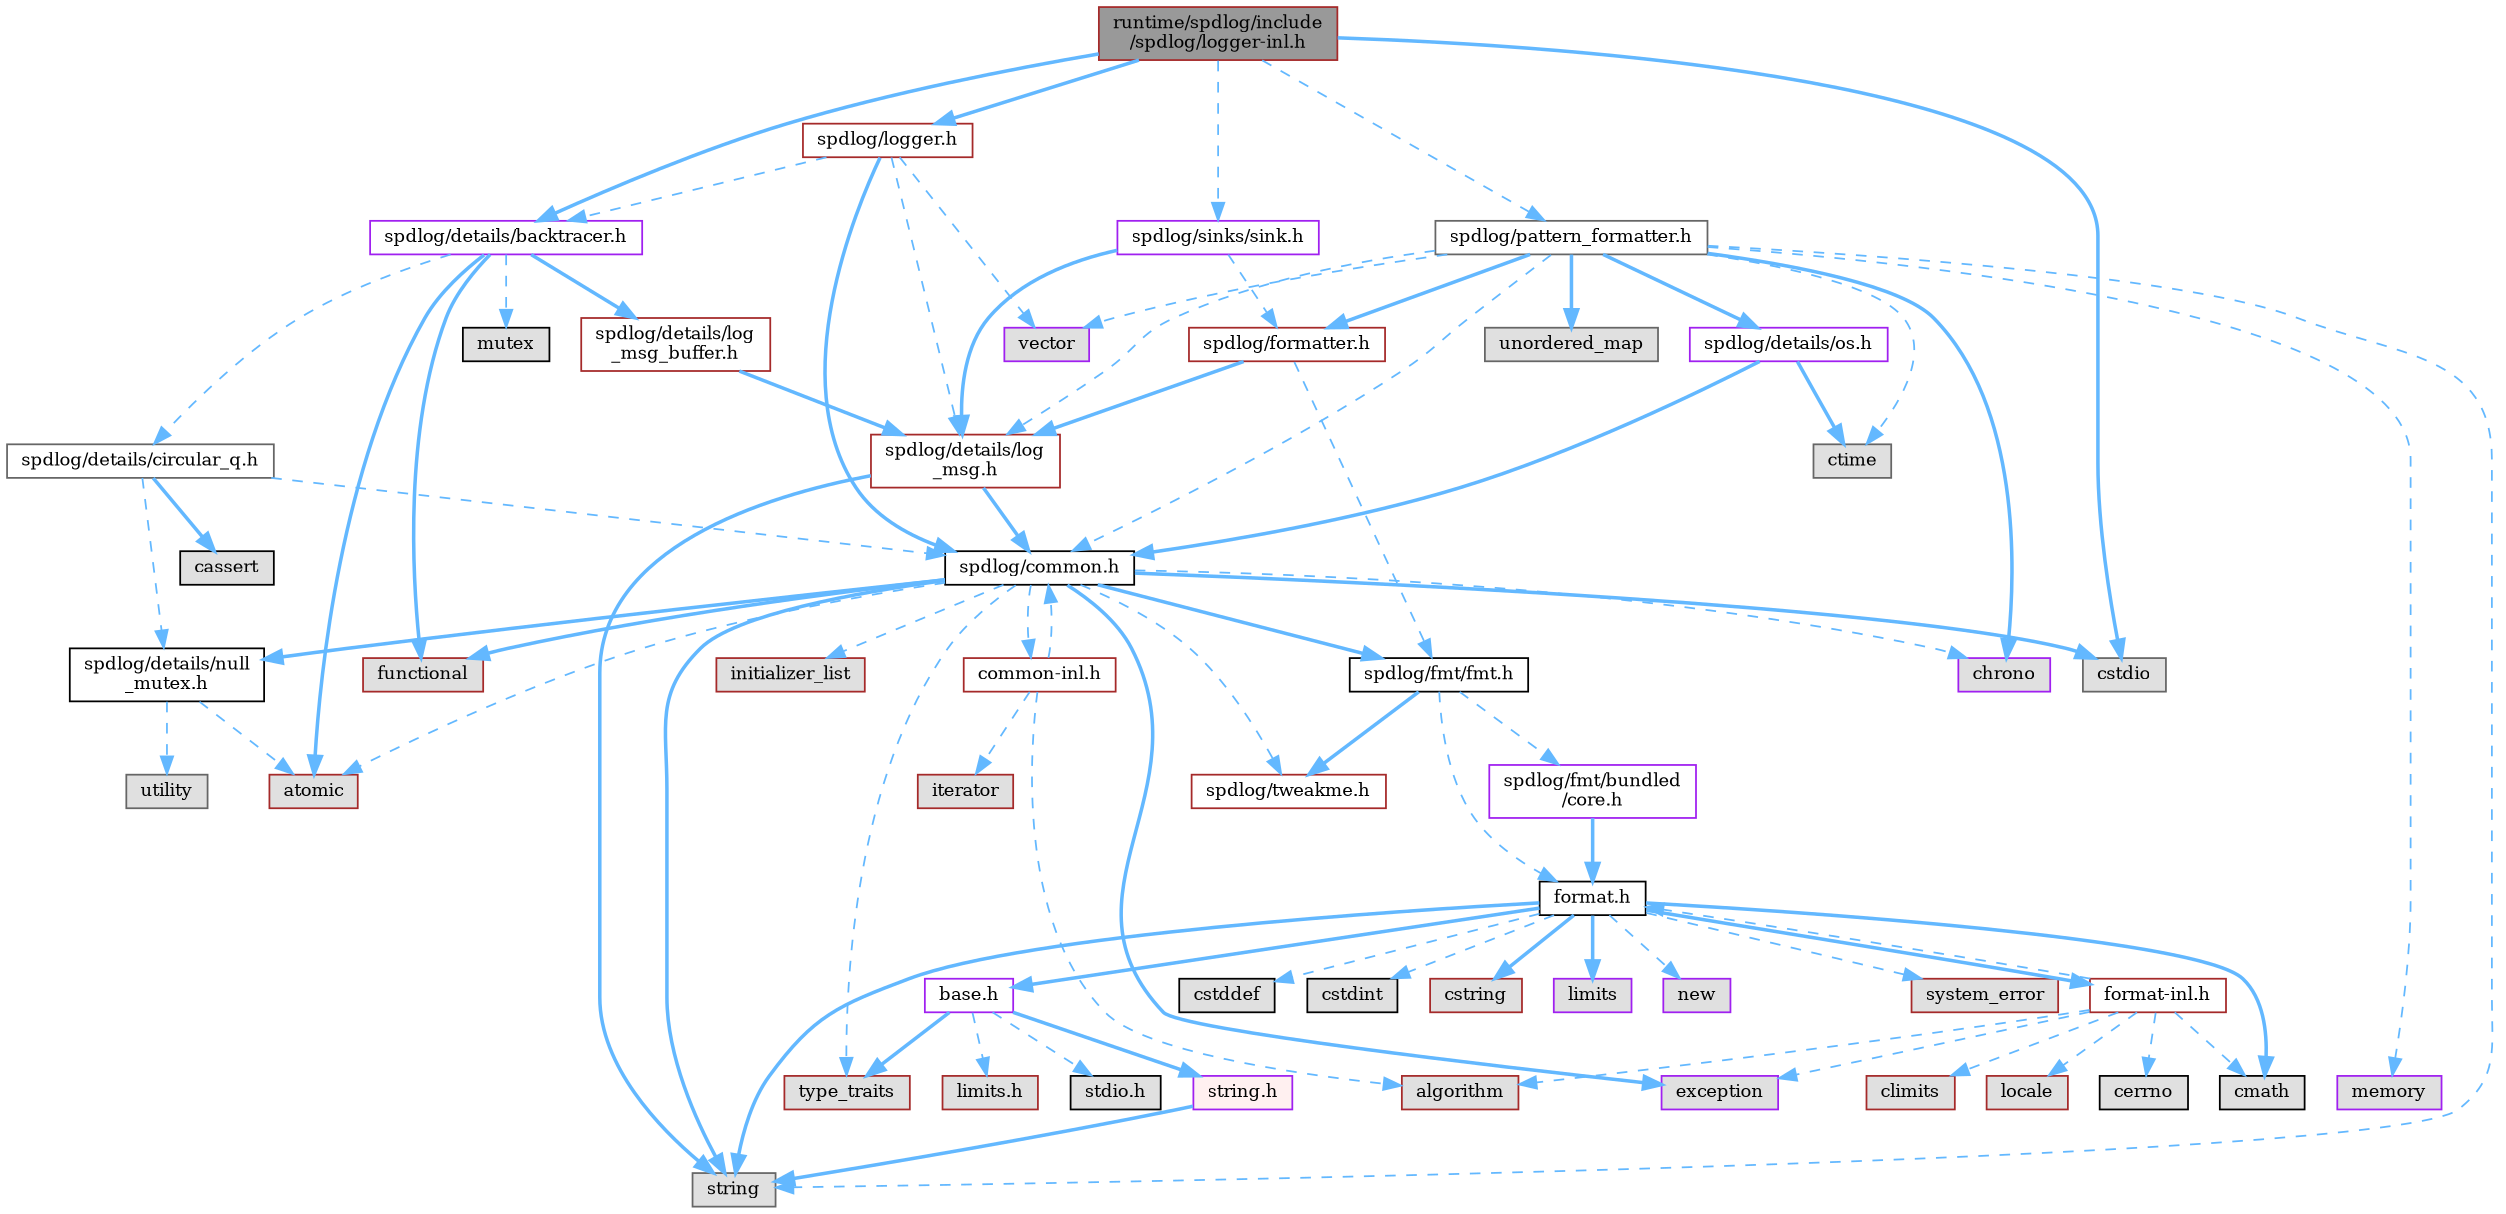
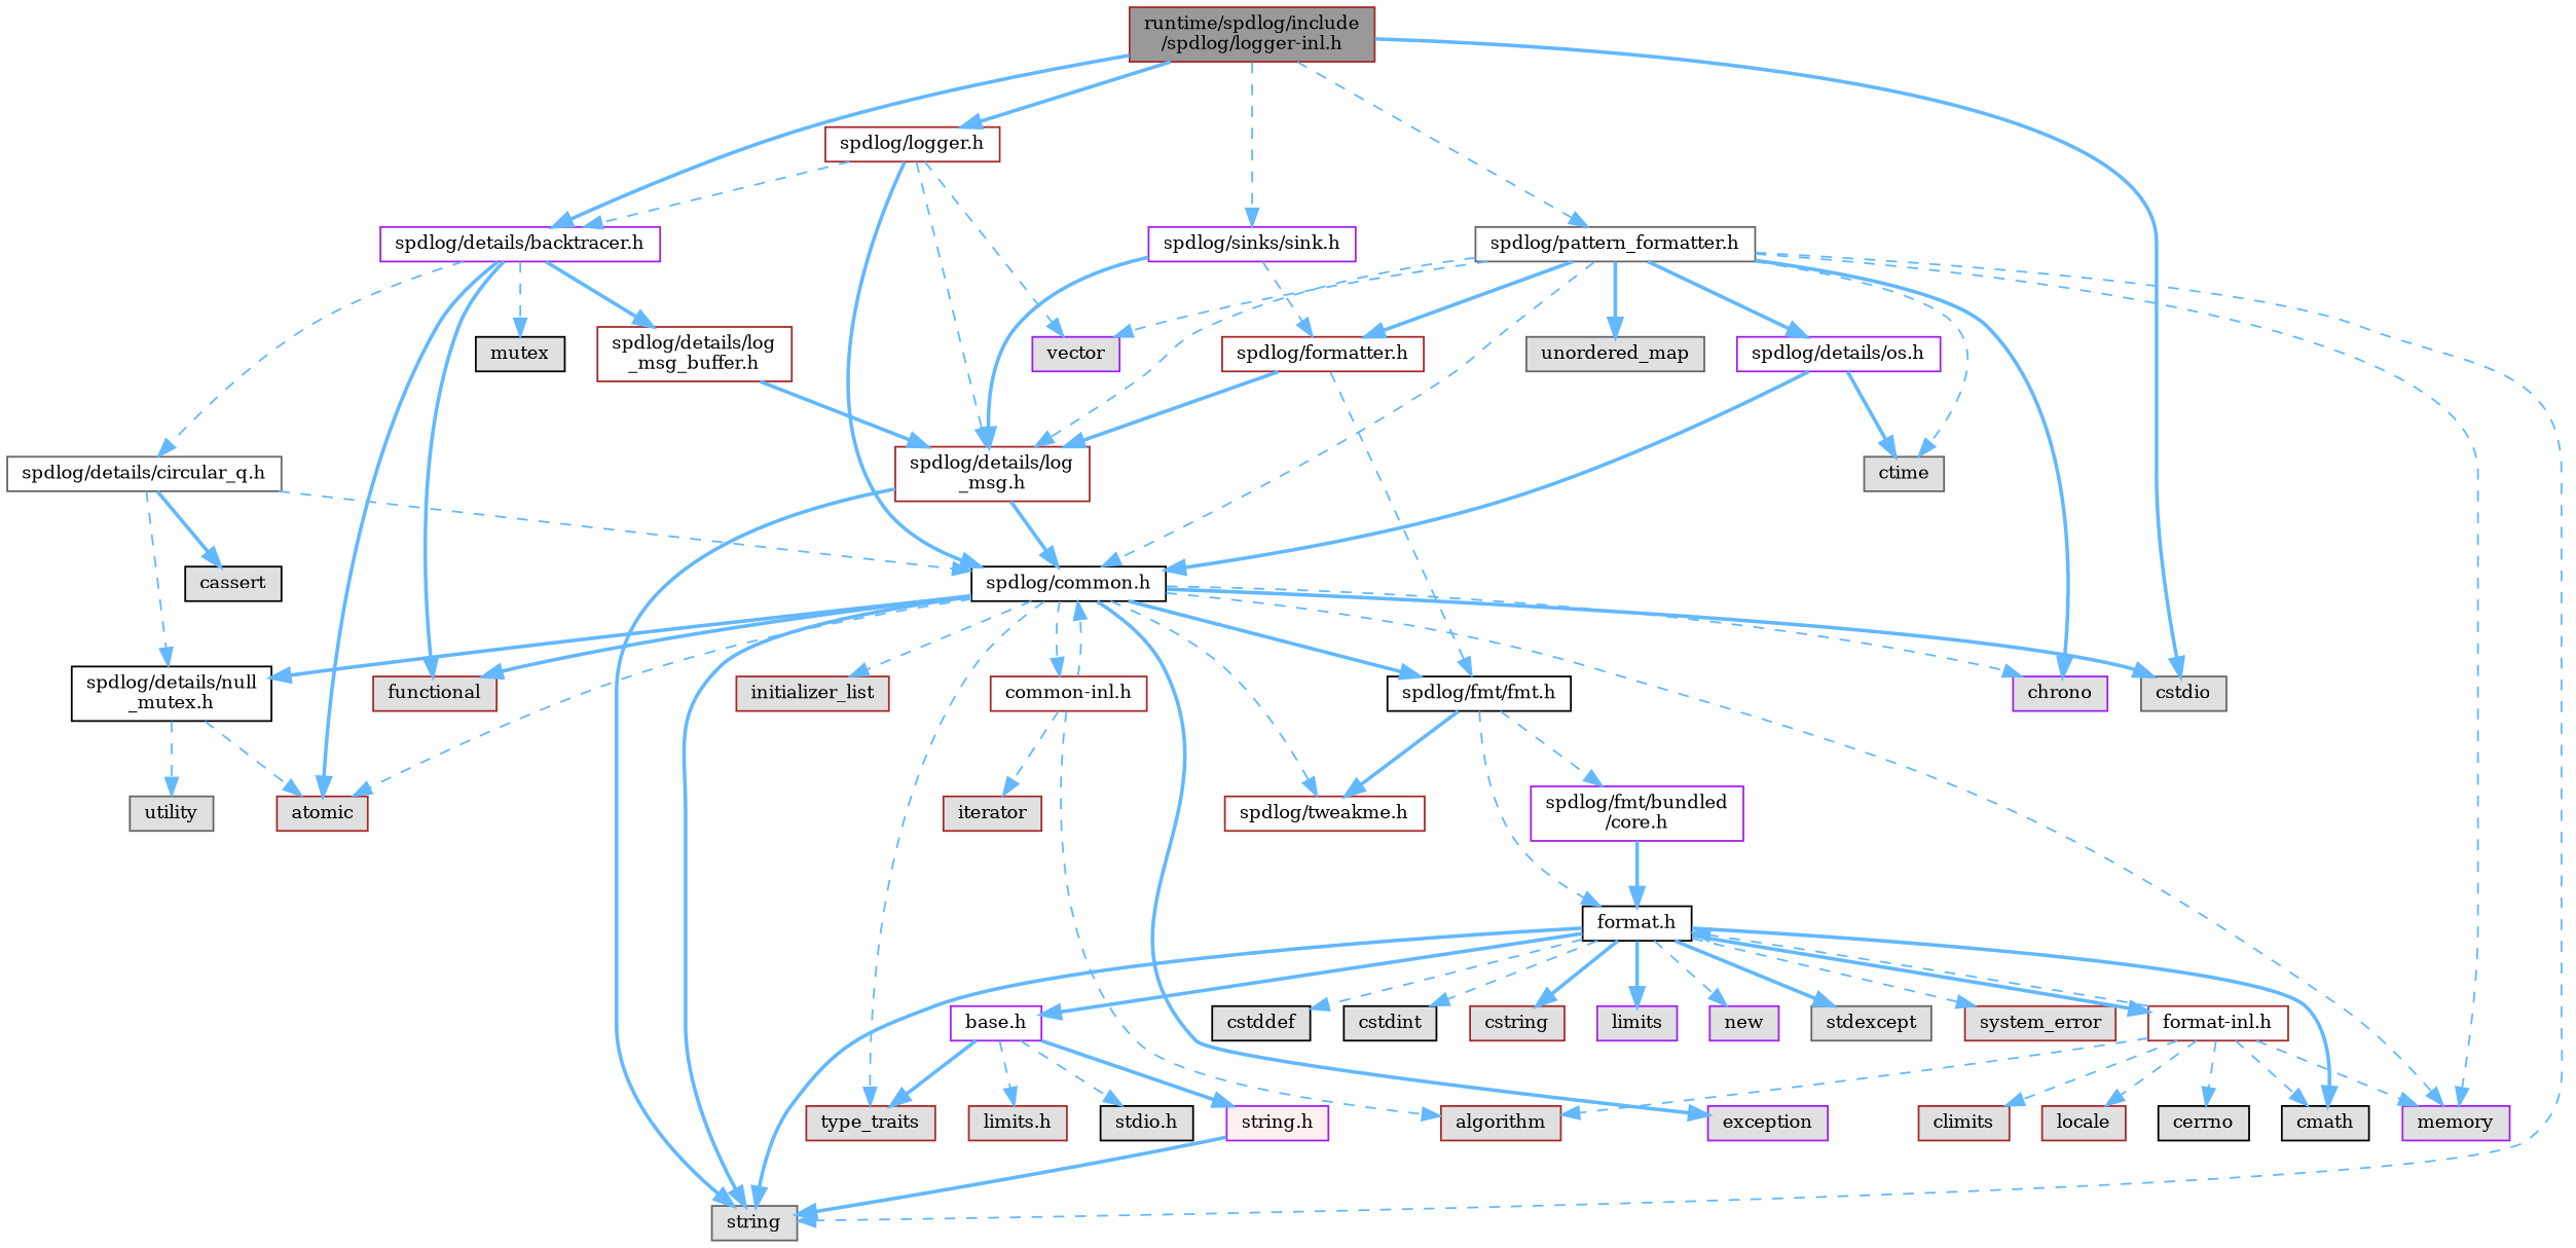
  digraph {
    fontname="DejaVu Serif"
    node [color=brown fillcolor="#E0E0E0" fontname="DejaVu Serif" fontsize=10 shape=box style=filled]
    edge [color=steelblue1 fontname="DejaVu Serif" fontsize=10 labelfontname=Helvetica labelfontsize=10 style=dashed]
    n1 [fillcolor=grey60 fontcolor=black height=0.2 label="runtime/spdlog/include\l/spdlog/logger-inl.h" width=0.4]
    n2 [fillcolor=white height=0.2 label="spdlog/logger.h" width=0.4]
    n3 [color=gray40 height=0.2 label=cstdio width=0.4]
    n4 [color=purple fillcolor=white height=0.2 label="spdlog/details/backtracer.h" width=0.4]
    n5 [color=gray40 fillcolor=white height=0.2 label="spdlog/pattern_formatter.h" width=0.4]
    n6 [color=purple fillcolor=white height=0.2 label="spdlog/sinks/sink.h" width=0.4]
    n7 [color=black fillcolor=white height=0.2 label="spdlog/common.h" width=0.4]
    n8 [color=purple height=0.2 label=vector width=0.4]
    n9 [fillcolor=white height=0.2 label="spdlog/details/log\l_msg.h" width=0.4]
    n10 [height=0.2 label=atomic width=0.4]
    n11 [height=0.2 label=functional width=0.4]
    n12 [color=gray40 fillcolor=white height=0.2 label="spdlog/details/circular_q.h" width=0.4]
    n13 [fillcolor=white height=0.2 label="spdlog/details/log\l_msg_buffer.h" width=0.4]
    n14 [color=black height=0.2 label=mutex width=0.4]
    n15 [color=purple height=0.2 label=chrono width=0.4]
    n16 [color=purple height=0.2 label=memory width=0.4]
    n17 [color=gray40 height=0.2 label=string width=0.4]
    n18 [color=purple fillcolor=white height=0.2 label="spdlog/details/os.h" width=0.4]
    n19 [color=gray40 height=0.2 label=ctime width=0.4]
    n20 [fillcolor=white height=0.2 label="spdlog/formatter.h" width=0.4]
    n21 [color=gray40 height=0.2 label=unordered_map width=0.4]
    n22 [color=black fillcolor=white height=0.2 label="spdlog/details/null\l_mutex.h" width=0.4]
    n23 [fillcolor=white height=0.2 label="spdlog/tweakme.h" width=0.4]
    n24 [color=purple height=0.2 label=exception width=0.4]
    n25 [height=0.2 label=initializer_list width=0.4]
    n26 [height=0.2 label=type_traits width=0.4]
    n27 [color=black fillcolor=white height=0.2 label="spdlog/fmt/fmt.h" width=0.4]
    n28 [fillcolor=white height=0.2 label="common-inl.h" width=0.4]
    n29 [color=gray40 height=0.2 label=utility width=0.4]
    n30 [color=purple fillcolor=white height=0.2 label="spdlog/fmt/bundled\l/core.h" width=0.4]
    n31 [color=black fillcolor=white height=0.2 label="format.h" width=0.4]
    n32 [height=0.2 label=algorithm width=0.4]
    n33 [height=0.2 label=iterator width=0.4]
    n34 [color=purple fillcolor=white height=0.2 label="base.h" width=0.4]
    n35 [color=black height=0.2 label=cmath width=0.4]
    n36 [color=black height=0.2 label=cstddef width=0.4]
    n37 [color=black height=0.2 label=cstdint width=0.4]
    n38 [height=0.2 label=cstring width=0.4]
    n39 [color=purple height=0.2 label=limits width=0.4]
    n40 [color=purple height=0.2 label=new width=0.4]
+   n41 [color=gray40 height=0.2 label=stdexcept width=0.4]
    n42 [height=0.2 label=system_error width=0.4]
    n43 [fillcolor=white height=0.2 label="format-inl.h" width=0.4]
    n44 [height=0.2 label="limits.h" width=0.4]
    n45 [color=black height=0.2 label="stdio.h" width=0.4]
    n46 [color=purple fillcolor="#FFF0F0" height=0.2 label="string.h" width=0.4]
    n47 [color=black height=0.2 label=cerrno width=0.4]
    n48 [height=0.2 label=climits width=0.4]
    n49 [height=0.2 label=locale width=0.4]
    n50 [color=black height=0.2 label=cassert width=0.4]
    n1 -> n2 [style=bold]
    n1 -> n3 [style=bold]
    n1 -> n4 [style=bold]
    n1 -> n5
    n1 -> n6
    n2 -> n4
    n2 -> n7 [style=bold]
    n2 -> n8
    n2 -> n9
    n4 -> n10 [style=bold]
    n4 -> n11 [style=bold]
    n4 -> n12
    n4 -> n13 [style=bold]
    n4 -> n14
    n5 -> n7
    n5 -> n8
    n5 -> n9
    n5 -> n15 [style=bold]
    n5 -> n16
    n5 -> n17
    n5 -> n18 [style=bold]
    n5 -> n19
    n5 -> n20 [style=bold]
    n5 -> n21 [style=bold]
    n6 -> n9 [style=bold]
    n6 -> n20
    n7 -> n3 [style=bold]
    n7 -> n10
    n7 -> n11 [style=bold]
    n7 -> n15
+   n7 -> n16
    n7 -> n17 [style=bold]
    n7 -> n22 [style=bold]
    n7 -> n23
    n7 -> n24 [style=bold]
    n7 -> n25
    n7 -> n26
    n7 -> n27 [style=bold]
    n7 -> n28
    n9 -> n7 [style=bold]
    n9 -> n17 [style=bold]
    n12 -> n7
    n12 -> n22
    n12 -> n50 [style=bold]
    n13 -> n9 [style=bold]
    n18 -> n7 [style=bold]
    n18 -> n19 [style=bold]
    n20 -> n9 [style=bold]
    n20 -> n27
    n22 -> n10
    n22 -> n29
    n27 -> n23 [style=bold]
    n27 -> n30
    n27 -> n31
    n28 -> n7
    n28 -> n32
    n28 -> n33
    n30 -> n31 [style=bold]
    n31 -> n17 [style=bold]
    n31 -> n34 [style=bold]
    n31 -> n35 [style=bold]
    n31 -> n36
    n31 -> n37
    n31 -> n38 [style=bold]
    n31 -> n39 [style=bold]
    n31 -> n40
+   n31 -> n41 [style=bold]
    n31 -> n42
    n31 -> n43 [style=bold]
    n34 -> n26 [style=bold]
    n34 -> n44
    n34 -> n45
    n34 -> n46 [style=bold]
-   n43 -> n24
+   n43 -> n16
    n43 -> n31
    n43 -> n32
    n43 -> n35
    n43 -> n47
    n43 -> n48
    n43 -> n49
    n46 -> n17 [style=bold]
  }
